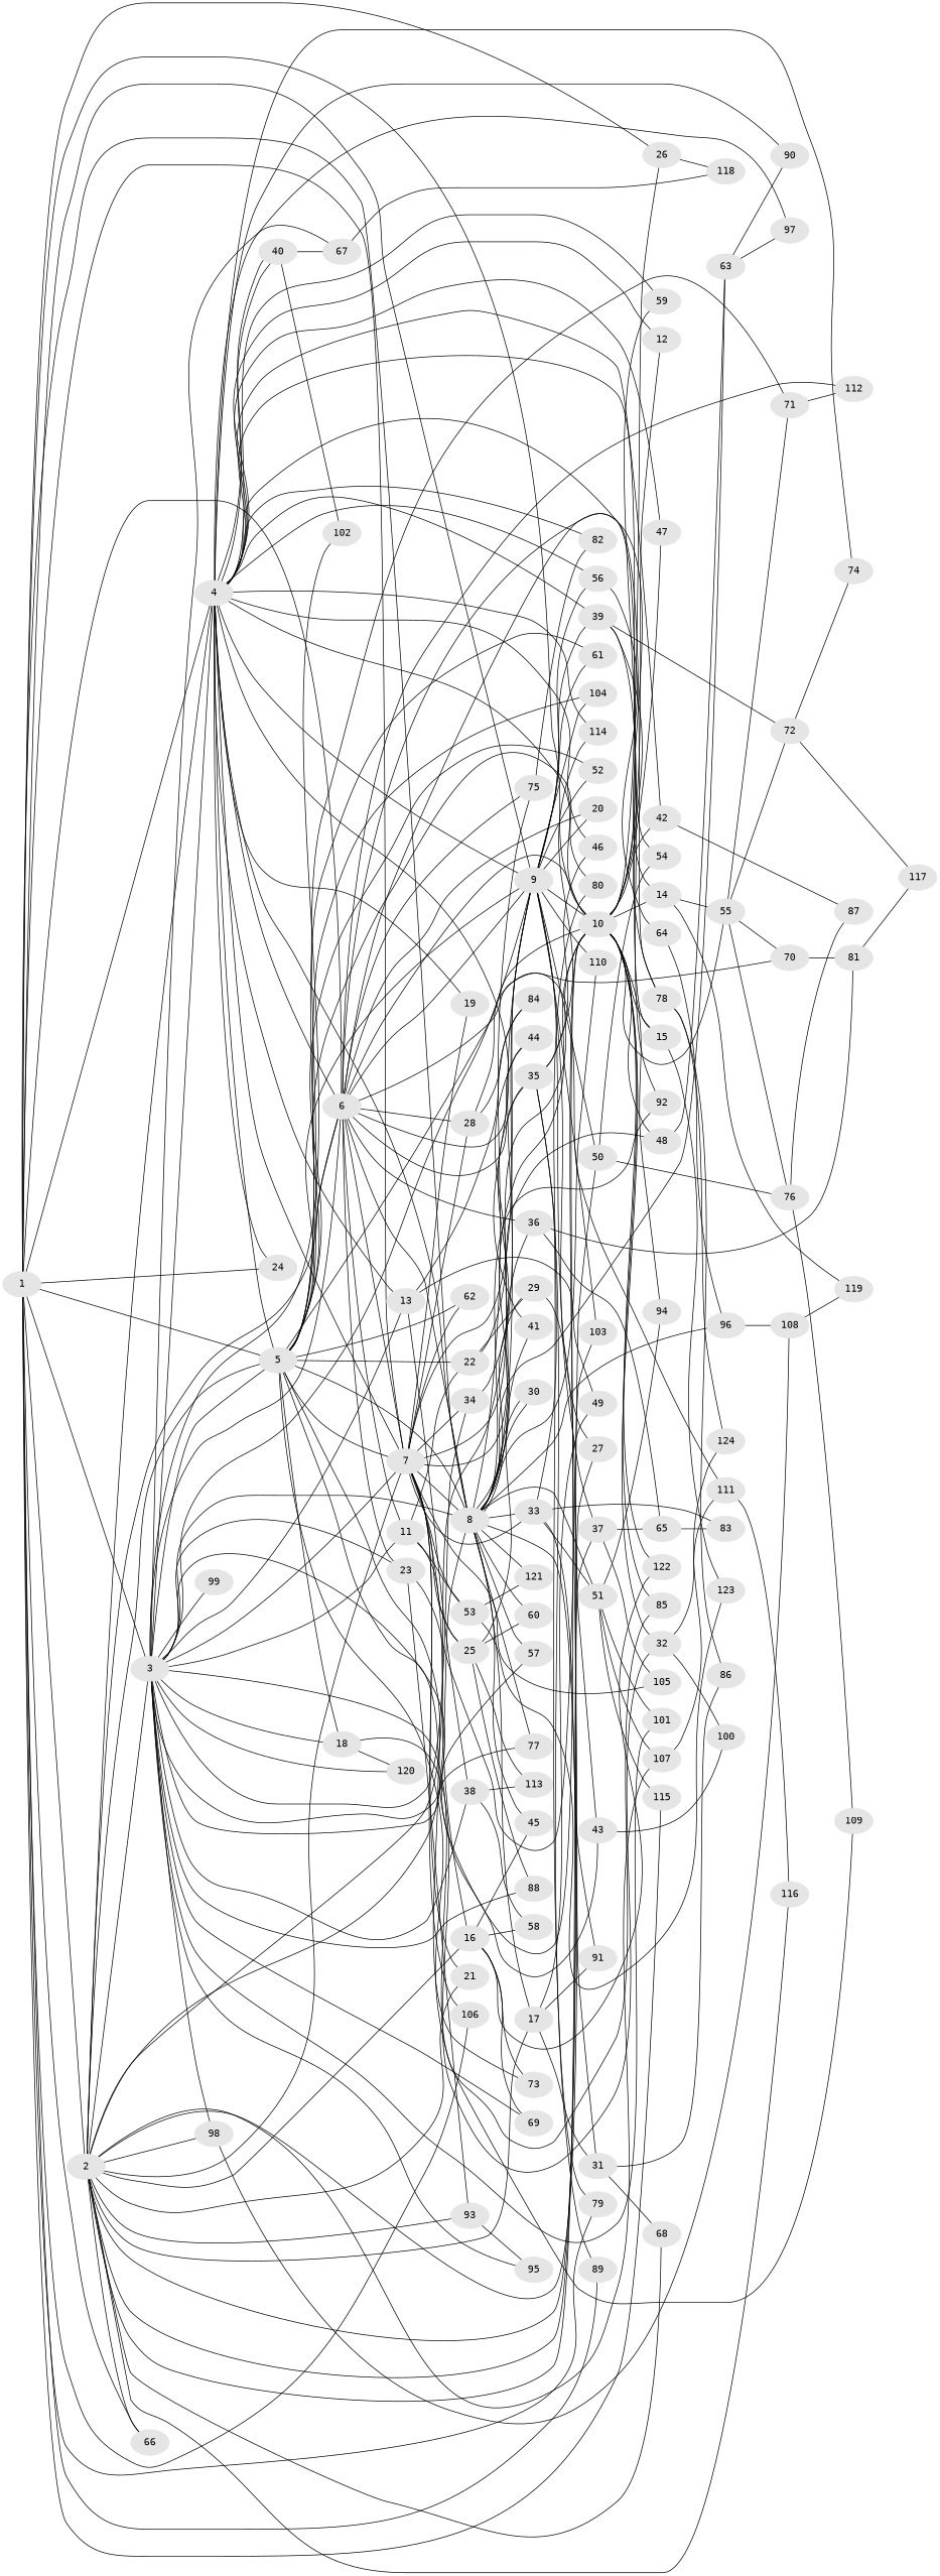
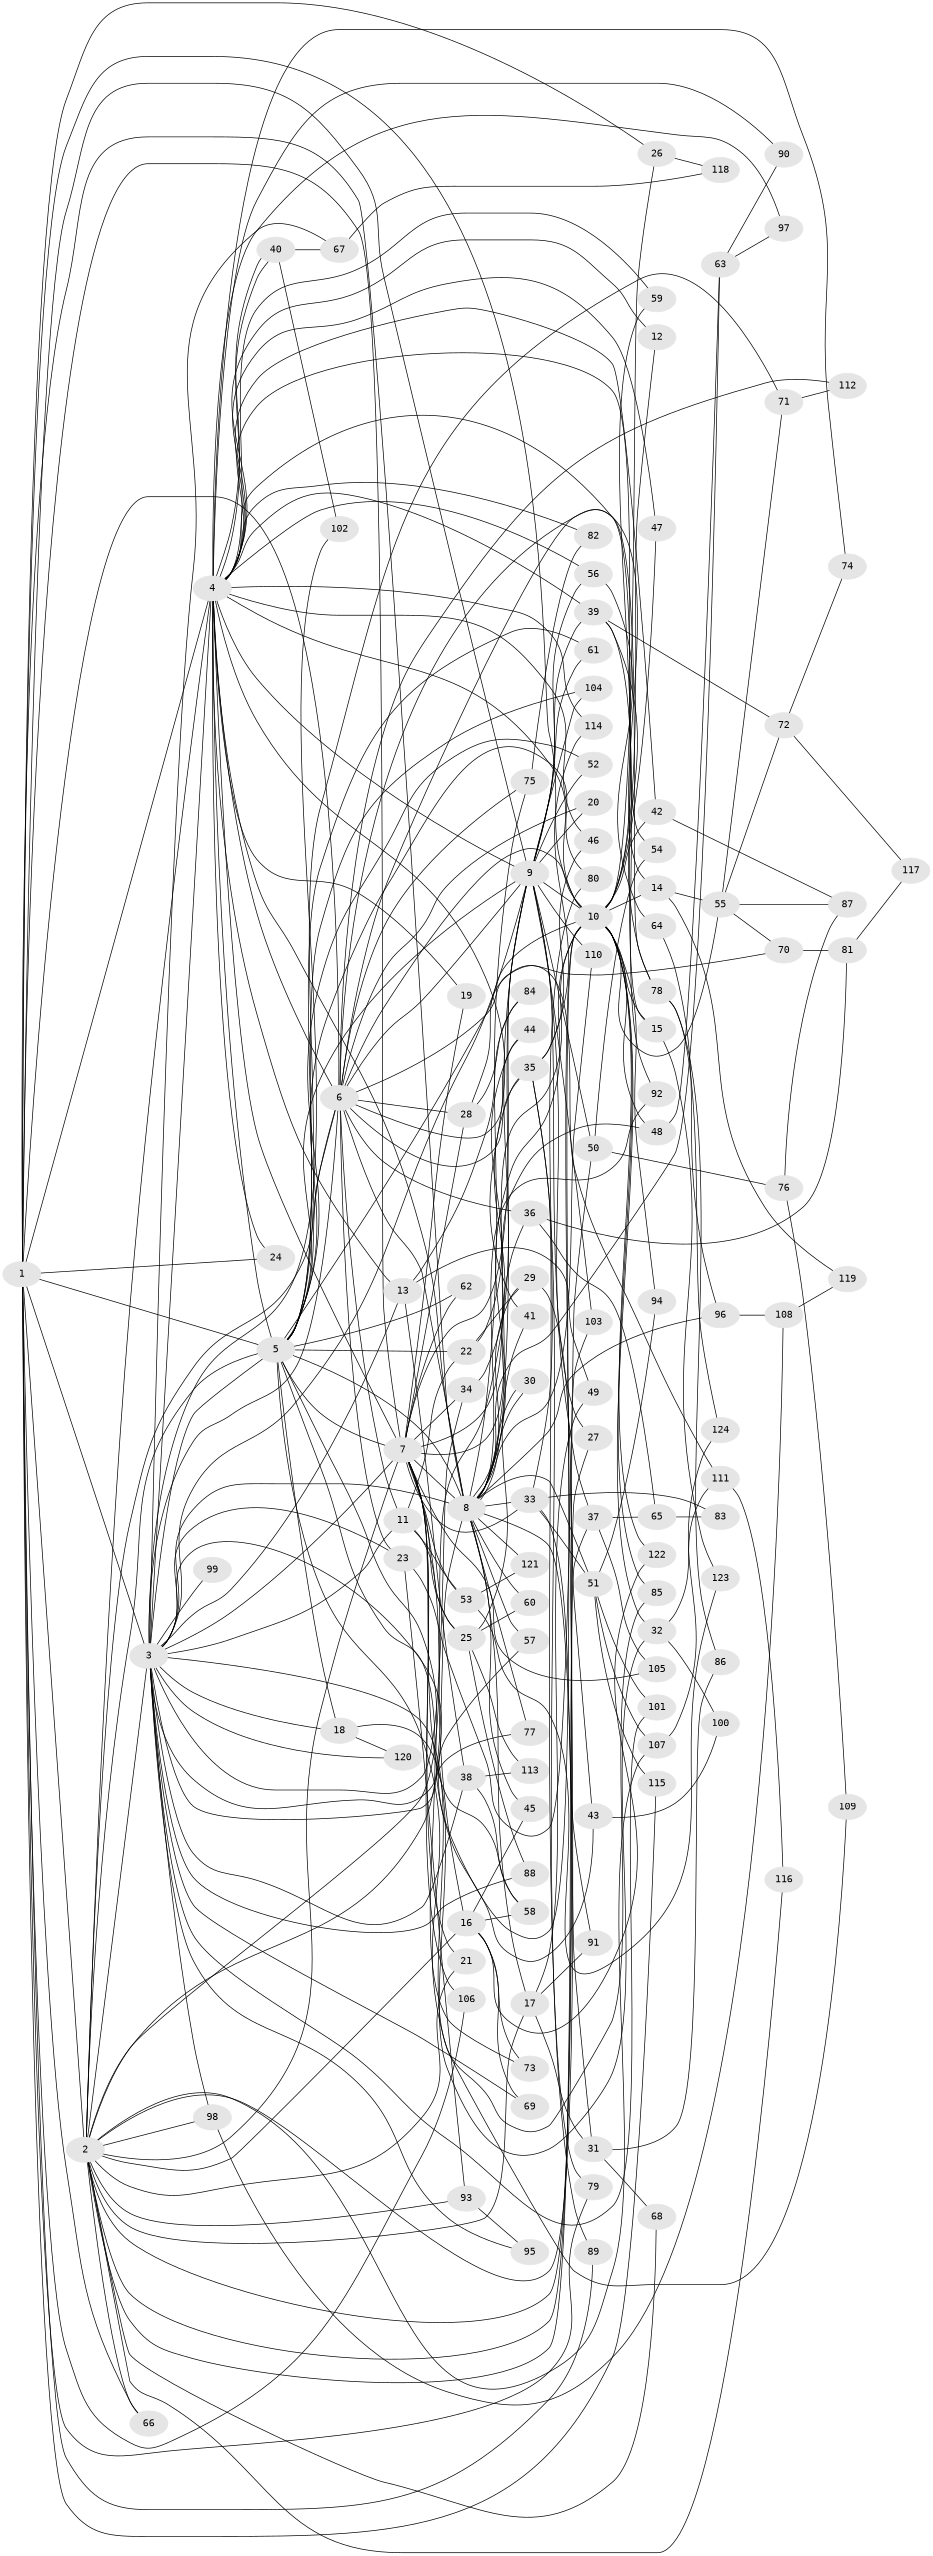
  graph {
    fontname="DejaVu Sans Mono"
    rankdir=LR
    node [color=gray90 fontname="DejaVu Sans Mono" style=filled]
    edge [fontname="DejaVu Sans Mono"]
    1
    2
    3
    4
    5
    6
    7
    8
    9
    10
    24
    26
    66
    79
    89
    106
    115
    16
    17
    21
    27
    37
    68
    93
    98
    103
    107
    116
    11
    13
    18
    23
    34
    38
    57
    67
    69
    77
    85
    88
    95
    99
    101
    102
    120
    12
    15
    19
    39
    40
    41
    42
    46
    47
    54
    56
    59
    74
    82
    90
    97
    114
    22
    43
    52
    61
    62
    71
    73
    80
    104
    109
    14
    20
    28
    35
    36
    44
    75
    78
    111
    112
    25
    33
    48
    53
    105
    29
    30
    31
    45
    51
    60
    63
    92
    96
    110
    121
    50
    32
    55
    94
    122
    118
    58
    49
    91
    65
    108
    124
    84
    113
    123
    72
    87
    64
    100
    119
    70
    81
    86
    83
    76
    117
    1 -- 2
    1 -- 3
    1 -- 4
    1 -- 5
    1 -- 6
    1 -- 7
    1 -- 8
    1 -- 9
    1 -- 10
    1 -- 24
    1 -- 26
    1 -- 66
    1 -- 79
    1 -- 89
    1 -- 106
    1 -- 115
    2 -- 3
    2 -- 4
    2 -- 5
    2 -- 6
    2 -- 7
    2 -- 8
    2 -- 9
    2 -- 10
    2 -- 66
    2 -- 16
    2 -- 17
    2 -- 21
    2 -- 27
    2 -- 37
    2 -- 68
    2 -- 93
    2 -- 98
    2 -- 103
    2 -- 107
    2 -- 116
    3 -- 4
    3 -- 5
    3 -- 6
    3 -- 7
    3 -- 8
    3 -- 9
    3 -- 10
    3 -- 98
    3 -- 11
    3 -- 13
    3 -- 18
    3 -- 23
    3 -- 34
    3 -- 38
    3 -- 57
    3 -- 67
    3 -- 69
    3 -- 77
    3 -- 85
    3 -- 88
    3 -- 95
    3 -- 99
    3 -- 101
    3 -- 102
    3 -- 120
    4 -- 5
    4 -- 6
    4 -- 7
    4 -- 8
    4 -- 9
    4 -- 10
    4 -- 24
    4 -- 13
    4 -- 12
    4 -- 15
    4 -- 19
    4 -- 39
    4 -- 40
    4 -- 40
    4 -- 41
    4 -- 42
    4 -- 46
    4 -- 47
    4 -- 54
    4 -- 56
    4 -- 59
    4 -- 74
    4 -- 82
    4 -- 90
    4 -- 97
    4 -- 114
    5 -- 6
    5 -- 7
    5 -- 8
    5 -- 9
    5 -- 10
    5 -- 18
    5 -- 22
    5 -- 43
    5 -- 52
    5 -- 61
    5 -- 62
    5 -- 71
    5 -- 73
    5 -- 80
    5 -- 104
    5 -- 109
-   6 -- 7
+   58 -- 7
    6 -- 8
    6 -- 9
    6 -- 10
    6 -- 11
    6 -- 23
    6 -- 14
    6 -- 20
    6 -- 28
    6 -- 35
    6 -- 36
    6 -- 44
    6 -- 75
    6 -- 78
    6 -- 111
    6 -- 112
    7 -- 8
    7 -- 9
    7 -- 10
    7 -- 106
    7 -- 16
    7 -- 21
    7 -- 34
    7 -- 19
    7 -- 62
    7 -- 28
    7 -- 25
    7 -- 33
    7 -- 48
    7 -- 53
    7 -- 105
    8 -- 9
    8 -- 10
    8 -- 17
    8 -- 57
    8 -- 77
    8 -- 36
    8 -- 75
    8 -- 33
    8 -- 29
    8 -- 30
    8 -- 30
    8 -- 31
    8 -- 45
    8 -- 51
    8 -- 60
    8 -- 63
    8 -- 92
    8 -- 96
    8 -- 110
    8 -- 121
    9 -- 10
    9 -- 27
    9 -- 37
    9 -- 103
    9 -- 39
    9 -- 56
    9 -- 52
    9 -- 61
    9 -- 104
    9 -- 20
    9 -- 110
    9 -- 50
    10 -- 26
    10 -- 85
    10 -- 12
    10 -- 15
    10 -- 42
    10 -- 47
    10 -- 59
    10 -- 14
    10 -- 48
    10 -- 32
    10 -- 55
    10 -- 94
    10 -- 122
    26 -- 118
    16 -- 69
    16 -- 73
    16 -- 45
    16 -- 122
    16 -- 58
    17 -- 31
    17 -- 49
    17 -- 91
    37 -- 105
    37 -- 65
    93 -- 95
    98 -- 108
    107 -- 124
    11 -- 22
    11 -- 25
    11 -- 53
    13 -- 38
    13 -- 49
    13 -- 84
    18 -- 120
    18 -- 32
    23 -- 93
    23 -- 50
    34 -- 35
    38 -- 58
    38 -- 113
    67 -- 118
    15 -- 123
    39 -- 78
    39 -- 92
    39 -- 72
    40 -- 67
    40 -- 102
    42 -- 87
    56 -- 64
    22 -- 44
    22 -- 29
    43 -- 100
    71 -- 112
    14 -- 55
    14 -- 119
    28 -- 84
    28 -- 70
    35 -- 79
    35 -- 89
    35 -- 46
    35 -- 114
    36 -- 65
    36 -- 81
    75 -- 82
    78 -- 124
    78 -- 86
    111 -- 116
    25 -- 88
    25 -- 41
    25 -- 60
    25 -- 113
    33 -- 80
    33 -- 51
    33 -- 91
    33 -- 83
    48 -- 63
    53 -- 121
    53 -- 123
    29 -- 43
    31 -- 68
    31 -- 86
    51 -- 115
    51 -- 107
    51 -- 101
    51 -- 94
    63 -- 90
    63 -- 97
    96 -- 108
    50 -- 54
    50 -- 76
    32 -- 111
    32 -- 100
    55 -- 71
    55 -- 72
    55 -- 70
-   55 -- 76
+   55 -- 87
    65 -- 83
    108 -- 119
    72 -- 74
    72 -- 117
    64 -- 96
    70 -- 81
    81 -- 117
    76 -- 109
    76 -- 87
  }
